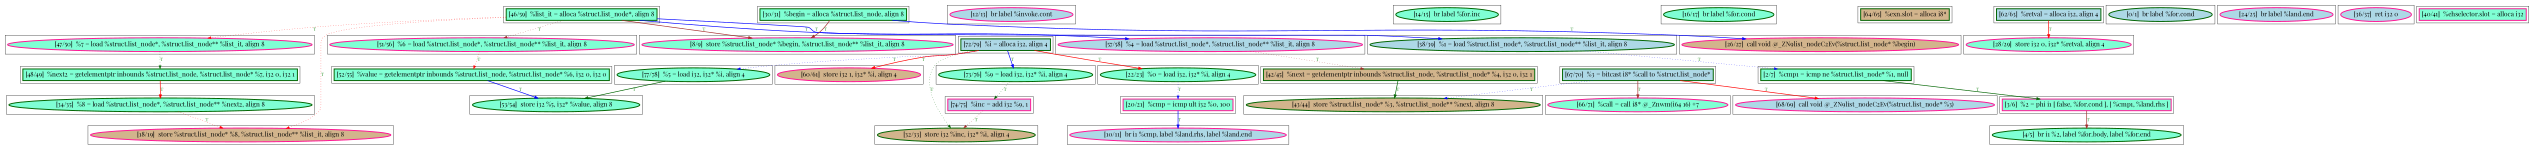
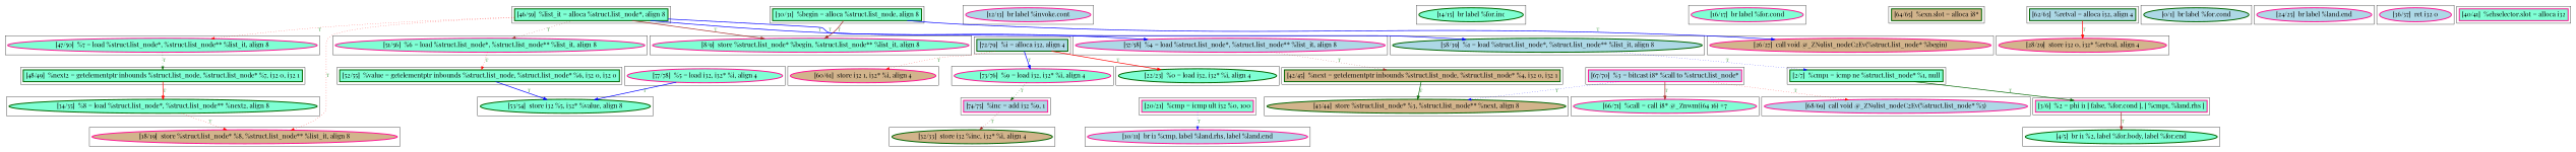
  digraph {
    fontname="Playfair Display"
    node [color=deeppink fillcolor=aquamarine fontname="Playfair Display" fontsize=20 penwidth=3.0 shape=ellipse style=filled]
    edge [color=blue fontcolor=forestgreen fontname="Playfair Display" style=bold]
    n1 [label="[8/9]  store %struct.list_node* %begin, %struct.list_node** %list_it, align 8"]
    n2 [fillcolor=lightblue label="[10/11]  br i1 %cmp, label %land.rhs, label %land.end"]
    n3 [fillcolor=lightblue label="[12/13]  br label %invoke.cont"]
    n4 [color=darkgreen label="[14/15]  br label %for.inc"]
    n5 [color=darkgreen fillcolor=tan label="[43/44]  store %struct.list_node* %3, %struct.list_node** %next, align 8"]
    n6 [color=darkgreen label="[4/5]  br i1 %2, label %for.body, label %for.end"]
    n7 [label="[3/6]  %2 = phi i1 [ false, %for.cond ], [ %cmp1, %land.rhs ]" shape=rectangle]
-   n8 [color=darkgreen label="[16/17]  br label %for.cond"]
+   n8 [label="[16/17]  br label %for.cond"]
    n9 [color=darkgreen fillcolor=tan label="[64/65]  %exn.slot = alloca i8*" shape=rectangle]
    n10 [color=darkgreen label="[52/55]  %value = getelementptr inbounds %struct.list_node, %struct.list_node* %6, i32 0, i32 0" shape=rectangle]
    n11 [fillcolor=tan label="[60/61]  store i32 1, i32* %i, align 4"]
    n12 [fillcolor=tan label="[18/19]  store %struct.list_node* %8, %struct.list_node** %list_it, align 8"]
    n13 [color=darkgreen fillcolor=lightblue label="[62/63]  %retval = alloca i32, align 4" shape=rectangle]
    n14 [color=darkgreen fillcolor=tan label="[42/45]  %next = getelementptr inbounds %struct.list_node, %struct.list_node* %4, i32 0, i32 1" shape=rectangle]
    n15 [label="[51/56]  %6 = load %struct.list_node*, %struct.list_node** %list_it, align 8"]
-   n16 [color=darkgreen label="[73/76]  %9 = load i32, i32* %i, align 4"]
-   n17 [label="[28/29]  store i32 0, i32* %retval, align 4"]
+   n16 [label="[73/76]  %9 = load i32, i32* %i, align 4"]
+   n17 [fillcolor=tan label="[28/29]  store i32 0, i32* %retval, align 4"]
    n18 [fillcolor=tan label="[26/27]  call void @_ZN9list_nodeC2Ev(%struct.list_node* %begin)"]
    n19 [color=darkgreen fillcolor=lightblue label="[72/79]  %i = alloca i32, align 4" shape=rectangle]
    n20 [label="[66/71]  %call = call i8* @_Znwm(i64 16) #7"]
    n21 [color=darkgreen fillcolor=lightblue label="[0/1]  br label %for.cond"]
    n22 [fillcolor=lightblue label="[24/25]  br label %land.end"]
    n23 [label="[47/50]  %7 = load %struct.list_node*, %struct.list_node** %list_it, align 8"]
    n24 [fillcolor=lightblue label="[57/58]  %4 = load %struct.list_node*, %struct.list_node** %list_it, align 8"]
-   n25 [color=darkgreen label="[77/78]  %5 = load i32, i32* %i, align 4"]
+   n25 [label="[77/78]  %5 = load i32, i32* %i, align 4"]
    n26 [color=darkgreen label="[53/54]  store i32 %5, i32* %value, align 8"]
    n27 [color=darkgreen label="[2/7]  %cmp1 = icmp ne %struct.list_node* %1, null" shape=rectangle]
    n28 [label="[20/21]  %cmp = icmp ult i32 %0, 100" shape=rectangle]
    n29 [color=darkgreen label="[48/49]  %next2 = getelementptr inbounds %struct.list_node, %struct.list_node* %7, i32 0, i32 1" shape=rectangle]
    n30 [fillcolor=lightblue label="[36/37]  ret i32 0"]
    n31 [fillcolor=lightblue label="[74/75]  %inc = add i32 %9, 1" shape=rectangle]
    n32 [color=darkgreen label="[46/59]  %list_it = alloca %struct.list_node*, align 8" shape=rectangle]
    n33 [color=darkgreen label="[30/31]  %begin = alloca %struct.list_node, align 8" shape=rectangle]
-   n34 [color=darkgreen fillcolor=lightblue label="[67/70]  %3 = bitcast i8* %call to %struct.list_node*" shape=rectangle]
+   n34 [fillcolor=lightblue label="[67/70]  %3 = bitcast i8* %call to %struct.list_node*" shape=rectangle]
    n35 [color=darkgreen fillcolor=lightblue label="[38/39]  %1 = load %struct.list_node*, %struct.list_node** %list_it, align 8"]
    n36 [label="[40/41]  %ehselector.slot = alloca i32" shape=rectangle]
    n37 [color=darkgreen label="[34/35]  %8 = load %struct.list_node*, %struct.list_node** %next2, align 8"]
    n38 [color=darkgreen fillcolor=tan label="[32/33]  store i32 %inc, i32* %i, align 4"]
    n39 [fillcolor=lightblue label="[68/69]  call void @_ZN9list_nodeC2Ev(%struct.list_node* %3)"]
    n40 [color=darkgreen label="[22/23]  %0 = load i32, i32* %i, align 4"]
    subgraph cluster_1 {
      n1
    }
    subgraph cluster_2 {
      n2
    }
    subgraph cluster_3 {
      n3
    }
    subgraph cluster_4 {
      n4
    }
    subgraph cluster_5 {
      n5
    }
    subgraph cluster_6 {
      n6
    }
    subgraph cluster_7 {
      n7
    }
    subgraph cluster_8 {
      n8
    }
    subgraph cluster_9 {
      n9
    }
    subgraph cluster_10 {
      n10
    }
    subgraph cluster_11 {
      n11
    }
    subgraph cluster_12 {
      n12
    }
    subgraph cluster_13 {
      n13
    }
    subgraph cluster_14 {
      n14
    }
    subgraph cluster_15 {
      n15
    }
    subgraph cluster_16 {
      n16
    }
    subgraph cluster_17 {
      n17
    }
    subgraph cluster_18 {
      n18
    }
    subgraph cluster_19 {
      n19
    }
    subgraph cluster_20 {
      n20
    }
    subgraph cluster_21 {
      n21
    }
    subgraph cluster_22 {
      n22
    }
    subgraph cluster_23 {
      n23
    }
    subgraph cluster_24 {
      n24
    }
    subgraph cluster_25 {
      n25
    }
    subgraph cluster_26 {
      n26
    }
    subgraph cluster_27 {
      n27
    }
    subgraph cluster_28 {
      n28
    }
    subgraph cluster_29 {
      n29
    }
    subgraph cluster_30 {
      n30
    }
    subgraph cluster_31 {
      n31
    }
    subgraph cluster_32 {
      n32
    }
    subgraph cluster_33 {
      n33
    }
    subgraph cluster_34 {
      n34
    }
    subgraph cluster_35 {
      n35
    }
    subgraph cluster_36 {
      n36
    }
    subgraph cluster_37 {
      n37
    }
    subgraph cluster_38 {
      n38
    }
    subgraph cluster_39 {
      n39
    }
    subgraph cluster_40 {
      n40
    }
    n7 -> n6 [color=brown label=T]
    n10 -> n26 [label=T]
    n13 -> n17 [color=red label=T]
    n14 -> n5 [color=darkgreen label=T]
    n15 -> n10 [color=red label=T style=dotted]
    n16 -> n31 [color=darkgreen label=T style=dotted]
-   n19 -> n11 [color=red label=T]
+   n19 -> n11 [color=red label=T style=dotted]
    n19 -> n16 [label=T]
-   n19 -> n25 [label=T style=dotted]
-   n19 -> n38 [color=darkgreen label=T style=dotted]
    n19 -> n40 [color=red label=T]
    n23 -> n29 [color=darkgreen label=T style=dotted]
    n24 -> n14 [color=brown label=T style=dotted]
-   n25 -> n26 [color=darkgreen label=T]
+   n25 -> n26 [label=T]
    n27 -> n7 [color=darkgreen label=T]
-   n28 -> n2 [label=T]
+   n28 -> n2 [label=T style=dotted]
    n29 -> n37 [color=red label=T]
    n31 -> n38 [color=brown label=T style=dotted]
    n32 -> n1 [color=brown label=T]
    n32 -> n12 [color=red label=T style=dotted]
    n32 -> n15 [color=brown label=T style=dotted]
    n32 -> n23 [color=red label=T style=dotted]
    n32 -> n24 [label=T]
    n32 -> n35 [label=T]
    n33 -> n1 [color=brown label=T]
    n33 -> n18 [label=T]
    n34 -> n5 [label=T style=dotted]
    n34 -> n20 [color=brown label=T]
-   n34 -> n39 [color=red label=T]
+   n34 -> n39 [color=red label=T style=dotted]
    n35 -> n27 [label=T style=dotted]
    n37 -> n12 [color=red label=T style=dotted]
-   n40 -> n28 [label=T style=dotted]
  }
